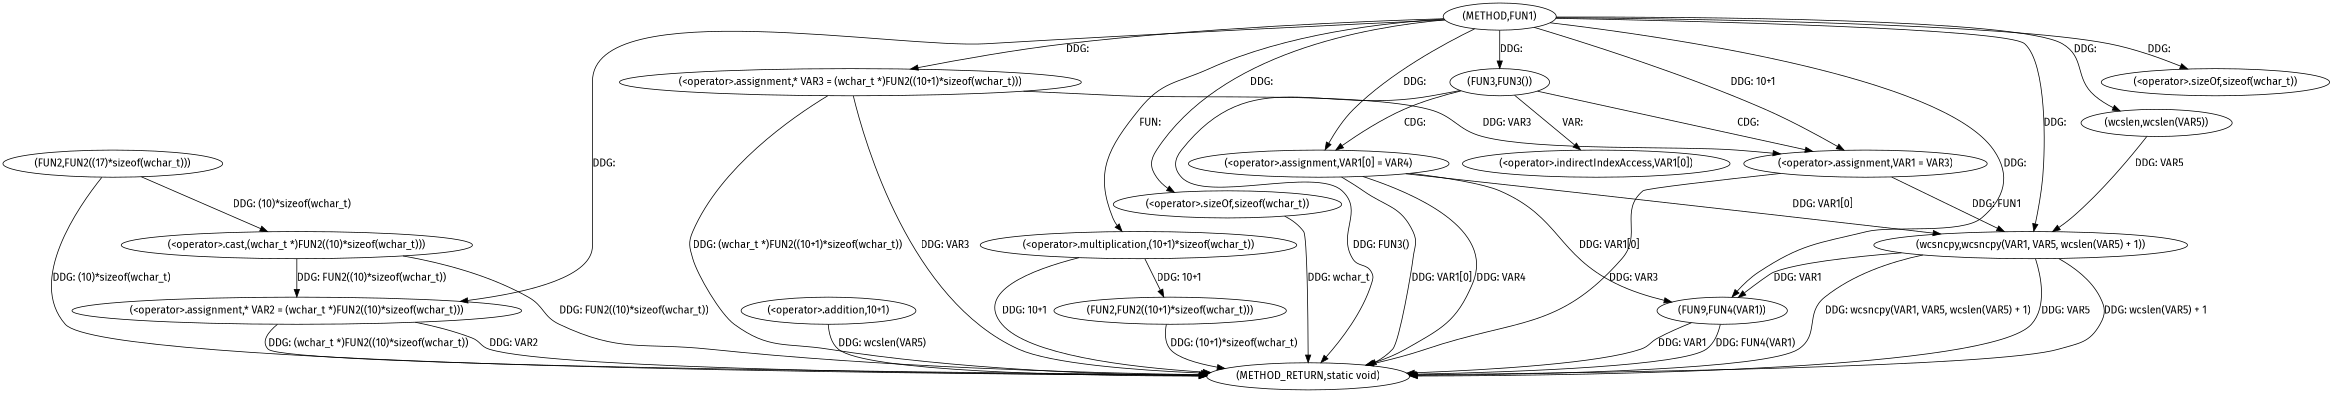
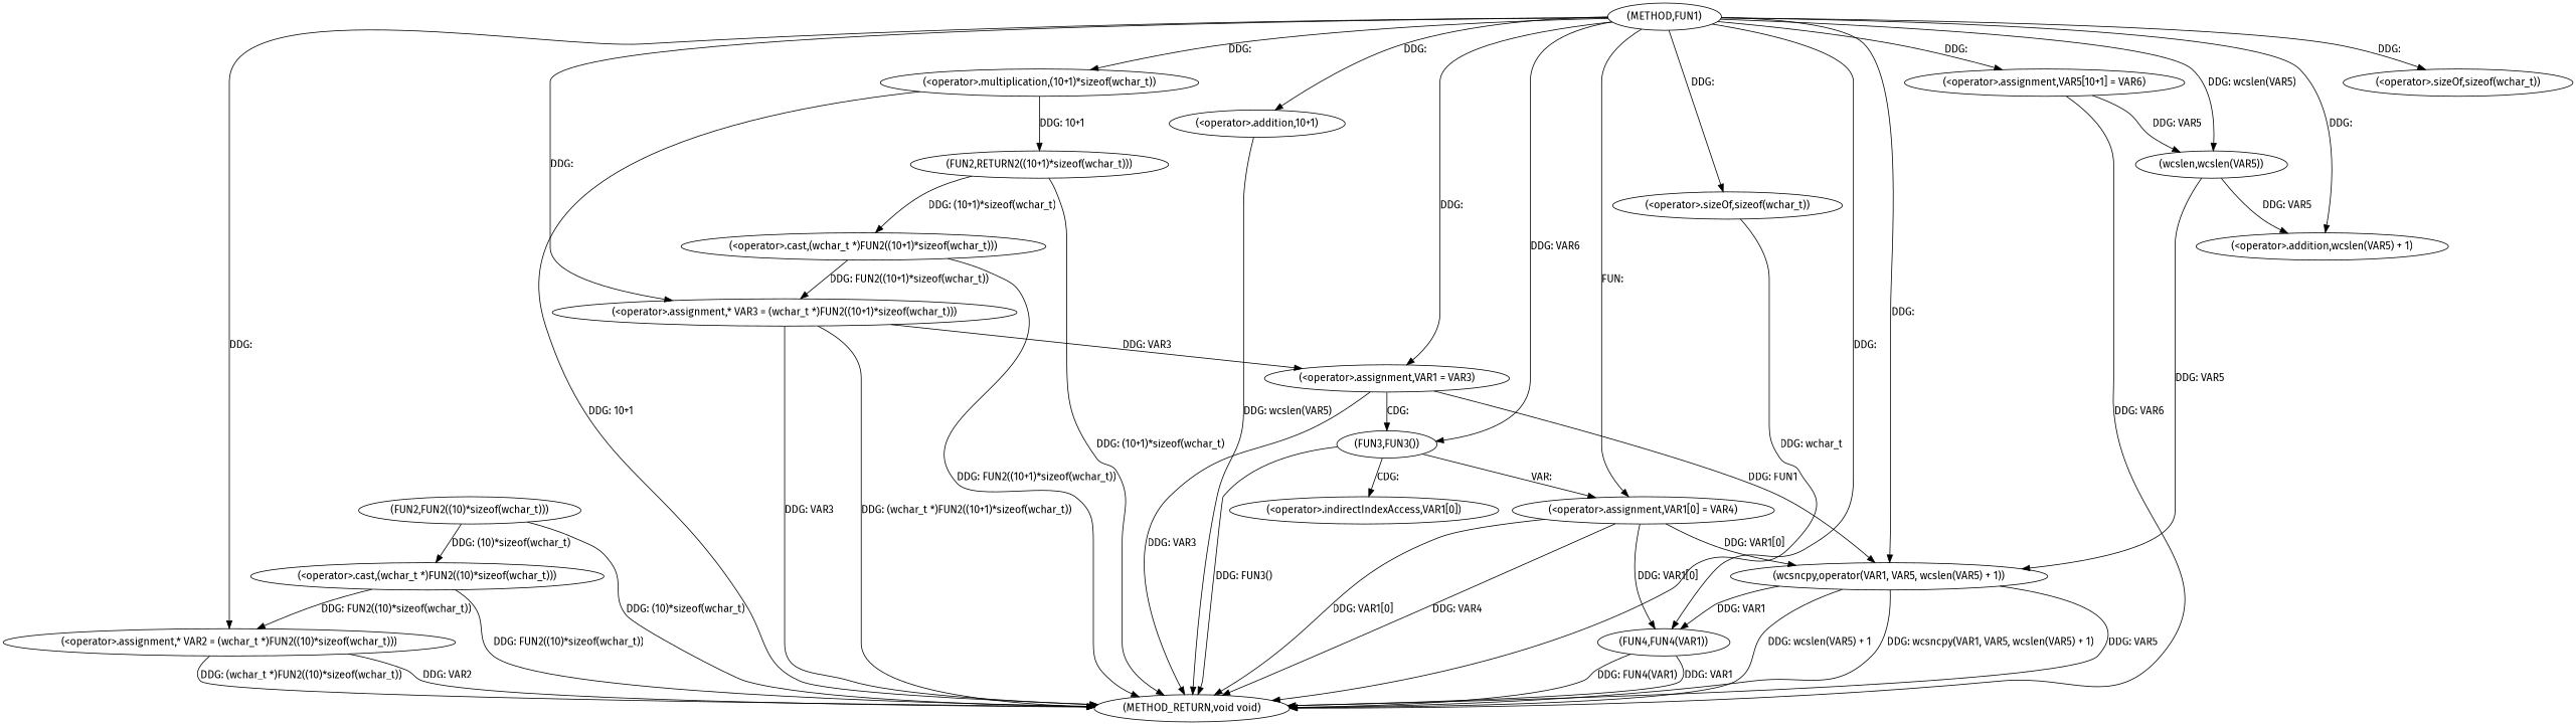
  digraph {
    fontname="Fira Sans"
    node [fontname="Fira Sans"]
    edge [fontname="Fira Sans"]
    n1 [label="(METHOD,FUN1)"]
    n2 [label="(<operator>.assignment,* VAR2 = (wchar_t *)FUN2((10)*sizeof(wchar_t)))"]
    n3 [label="(<operator>.sizeOf,sizeof(wchar_t))"]
    n4 [label="(<operator>.assignment,* VAR3 = (wchar_t *)FUN2((10+1)*sizeof(wchar_t)))"]
    n5 [label="(<operator>.multiplication,(10+1)*sizeof(wchar_t))"]
    n6 [label="(<operator>.addition,10+1)"]
    n7 [label="(<operator>.sizeOf,sizeof(wchar_t))"]
    n8 [label="(FUN3,FUN3())"]
    n9 [label="(<operator>.assignment,VAR1 = VAR3)"]
    n10 [label="(<operator>.assignment,VAR1[0] = VAR4)"]
-   n12 [label="(wcsncpy,wcsncpy(VAR1, VAR5, wcslen(VAR5) + 1))"]
+   n11 [label="(<operator>.assignment,VAR5[10+1] = VAR6)"]
+   n12 [label="(wcsncpy,operator(VAR1, VAR5, wcslen(VAR5) + 1))"]
+   n13 [label="(<operator>.addition,wcslen(VAR5) + 1)"]
    n14 [label="(wcslen,wcslen(VAR5))"]
-   n15 [label="(FUN9,FUN4(VAR1))"]
-   n16 [label="(METHOD_RETURN,static void)"]
-   n17 [label="(FUN2,FUN2((10+1)*sizeof(wchar_t)))"]
+   n15 [label="(FUN4,FUN4(VAR1))"]
+   n16 [label="(METHOD_RETURN,void void)"]
+   n17 [label="(FUN2,RETURN2((10+1)*sizeof(wchar_t)))"]
    n18 [label="(<operator>.indirectIndexAccess,VAR1[0])"]
    n19 [label="(<operator>.cast,(wchar_t *)FUN2((10)*sizeof(wchar_t)))"]
-   n20 [label="(FUN2,FUN2((17)*sizeof(wchar_t)))"]
+   n20 [label="(FUN2,FUN2((10)*sizeof(wchar_t)))"]
+   n21 [label="(<operator>.cast,(wchar_t *)FUN2((10+1)*sizeof(wchar_t)))"]
    n1 -> n2 [label="DDG: "]
    n1 -> n3 [label="DDG: "]
    n1 -> n4 [label="DDG: "]
-   n1 -> n5 [label="FUN: "]
+   n1 -> n5 [label="DDG: "]
+   n1 -> n6 [label="DDG: "]
    n1 -> n7 [label="DDG: "]
-   n1 -> n8 [label="DDG: "]
-   n1 -> n9 [label="DDG: 10+1"]
-   n1 -> n10 [label="DDG: "]
+   n1 -> n8 [label="DDG: VAR6"]
+   n1 -> n9 [label="DDG: "]
+   n1 -> n10 [label="FUN: "]
+   n1 -> n11 [label="DDG: "]
    n1 -> n12 [label="DDG: "]
-   n1 -> n14 [label="DDG: "]
+   n1 -> n13 [label="DDG: "]
+   n1 -> n14 [label="DDG: wcslen(VAR5)"]
    n1 -> n15 [label="DDG: "]
    n2 -> n16 [label="DDG: VAR2"]
    n2 -> n16 [label="DDG: (wchar_t *)FUN2((10)*sizeof(wchar_t))"]
    n4 -> n9 [label="DDG: VAR3"]
    n4 -> n16 [label="DDG: VAR3"]
    n4 -> n16 [label="DDG: (wchar_t *)FUN2((10+1)*sizeof(wchar_t))"]
    n5 -> n16 [label="DDG: 10+1"]
    n5 -> n17 [label="DDG: 10+1"]
    n6 -> n16 [label="DDG: wcslen(VAR5)"]
    n7 -> n16 [label="DDG: wchar_t"]
-   n8 -> n9 [label="CDG: "]
-   n8 -> n10 [label="CDG: "]
+   n9 -> n8 [label="CDG: "]
+   n8 -> n10 [label="VAR: "]
    n8 -> n16 [label="DDG: FUN3()"]
-   n8 -> n18 [label="VAR: "]
+   n8 -> n18 [label="CDG: "]
    n9 -> n12 [label="DDG: FUN1"]
    n9 -> n16 [label="DDG: VAR3"]
    n10 -> n12 [label="DDG: VAR1[0]"]
    n10 -> n15 [label="DDG: VAR1[0]"]
    n10 -> n16 [label="DDG: VAR1[0]"]
    n10 -> n16 [label="DDG: VAR4"]
+   n11 -> n14 [label="DDG: VAR5"]
+   n11 -> n16 [label="DDG: VAR6"]
    n12 -> n15 [label="DDG: VAR1"]
    n12 -> n16 [label="DDG: wcslen(VAR5) + 1"]
    n12 -> n16 [label="DDG: wcsncpy(VAR1, VAR5, wcslen(VAR5) + 1)"]
    n12 -> n16 [label="DDG: VAR5"]
    n14 -> n12 [label="DDG: VAR5"]
+   n14 -> n13 [label="DDG: VAR5"]
    n15 -> n16 [label="DDG: VAR1"]
    n15 -> n16 [label="DDG: FUN4(VAR1)"]
    n17 -> n16 [label="DDG: (10+1)*sizeof(wchar_t)"]
+   n17 -> n21 [label="DDG: (10+1)*sizeof(wchar_t)"]
    n19 -> n2 [label="DDG: FUN2((10)*sizeof(wchar_t))"]
    n19 -> n16 [label="DDG: FUN2((10)*sizeof(wchar_t))"]
    n20 -> n16 [label="DDG: (10)*sizeof(wchar_t)"]
    n20 -> n19 [label="DDG: (10)*sizeof(wchar_t)"]
+   n21 -> n4 [label="DDG: FUN2((10+1)*sizeof(wchar_t))"]
+   n21 -> n16 [label="DDG: FUN2((10+1)*sizeof(wchar_t))"]
  }
